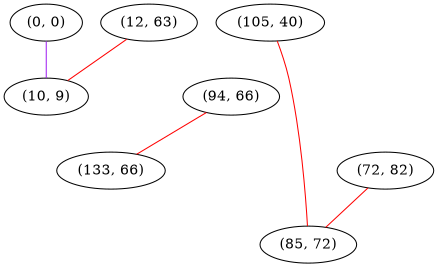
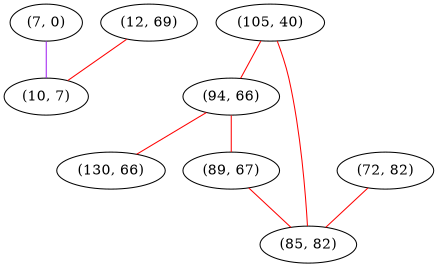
  graph {
    edge [color=red weight=1]
-   "(0, 0)"
-   "(10, 9)"
+   "(0, 0)" [label="(7, 0)"]
+   "(10, 9)" [label="(10, 7)"]
    n3 [label="(94, 66)"]
    "(105, 40)"
-   "(85, 82)" [label="(85, 72)"]
-   "(130, 66)" [label="(133, 66)"]
+   "(85, 82)"
+   "(130, 66)"
+   "(89, 67)"
    n8 [label="(72, 82)"]
-   "(12, 63)"
+   "(12, 63)" [label="(12, 69)"]
    "(0, 0)" -- "(10, 9)" [color=purple weight=4]
    n3 -- "(130, 66)"
+   n3 -- "(89, 67)"
+   "(105, 40)" -- n3
    "(105, 40)" -- "(85, 82)"
+   "(89, 67)" -- "(85, 82)"
    n8 -- "(85, 82)"
    "(12, 63)" -- "(10, 9)"
  }
